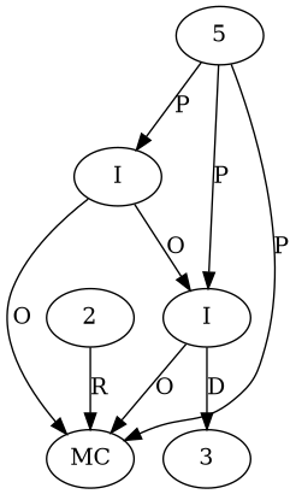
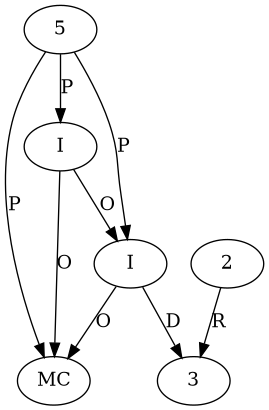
  digraph {
    node [t=DateTime]
    n1 [l=677 label=MC s="compareTo()" t=AbstractReadableInstantFieldProperty]
    2 [n=dummy_ t=Property]
    3 [n=dt1]
    n4 [l=673 label=I]
    5 [n=TEST_TIME2 t=long v=null]
    n6 [l=663 label=I t=LocalDateTime]
-   2 -> n1 [label=R]
+   2 -> 3 [label=R]
    n4 -> n1 [label=O]
    n4 -> 3 [label=D]
    5 -> n1 [label=P]
    5 -> n4 [label=P]
    5 -> n6 [label=P]
    n6 -> n1 [label=O]
    n6 -> n4 [label=O]
  }
